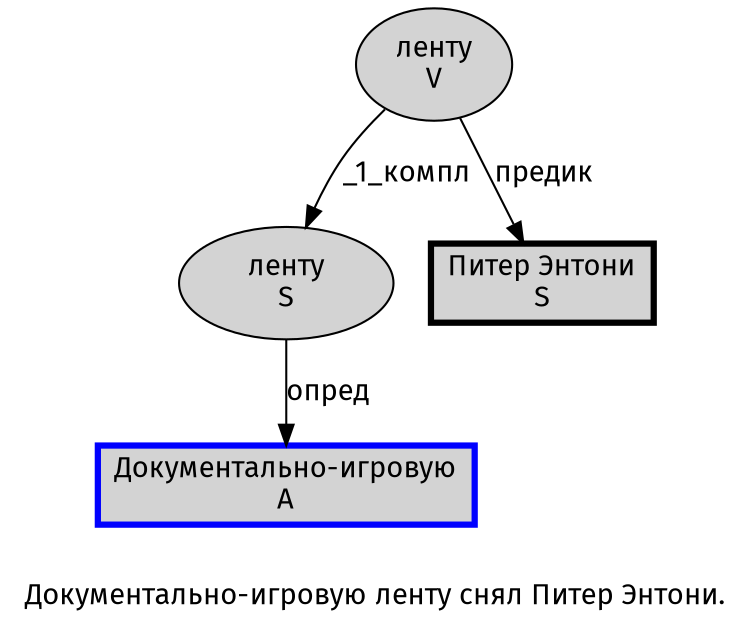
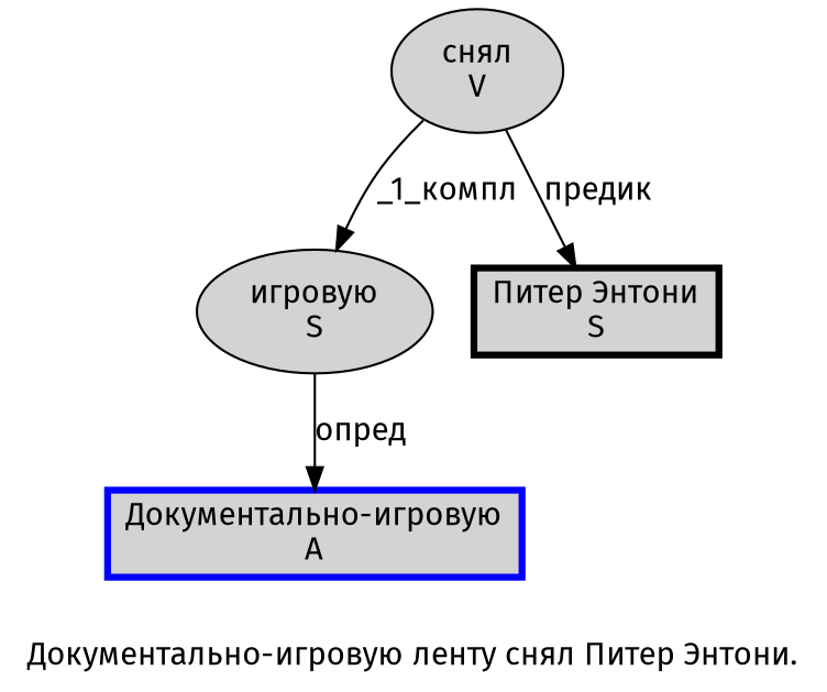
  digraph {
    fontname="Fira Sans"
    label="Документально-игровую ленту снял Питер Энтони."
    node [fillcolor=lightgray fontname="Fira Sans" penwidth=3 shape=box style=filled]
    edge [fontname="Fira Sans"]
    n1 [color=blue label="Документально-игровую\nA"]
-   n2 [label="ленту\nS" penwidth=1 shape=ellipse]
-   n3 [label="ленту\nV" penwidth=1 shape=ellipse]
+   n2 [label="игровую\nS" penwidth=1 shape=ellipse]
+   n3 [label="снял\nV" penwidth=1 shape=ellipse]
    n4 [color=black label="Питер Энтони\nS"]
    n2 -> n1 [label="опред"]
    n3 -> n2 [label="_1_компл"]
    n3 -> n4 [label="предик"]
  }
